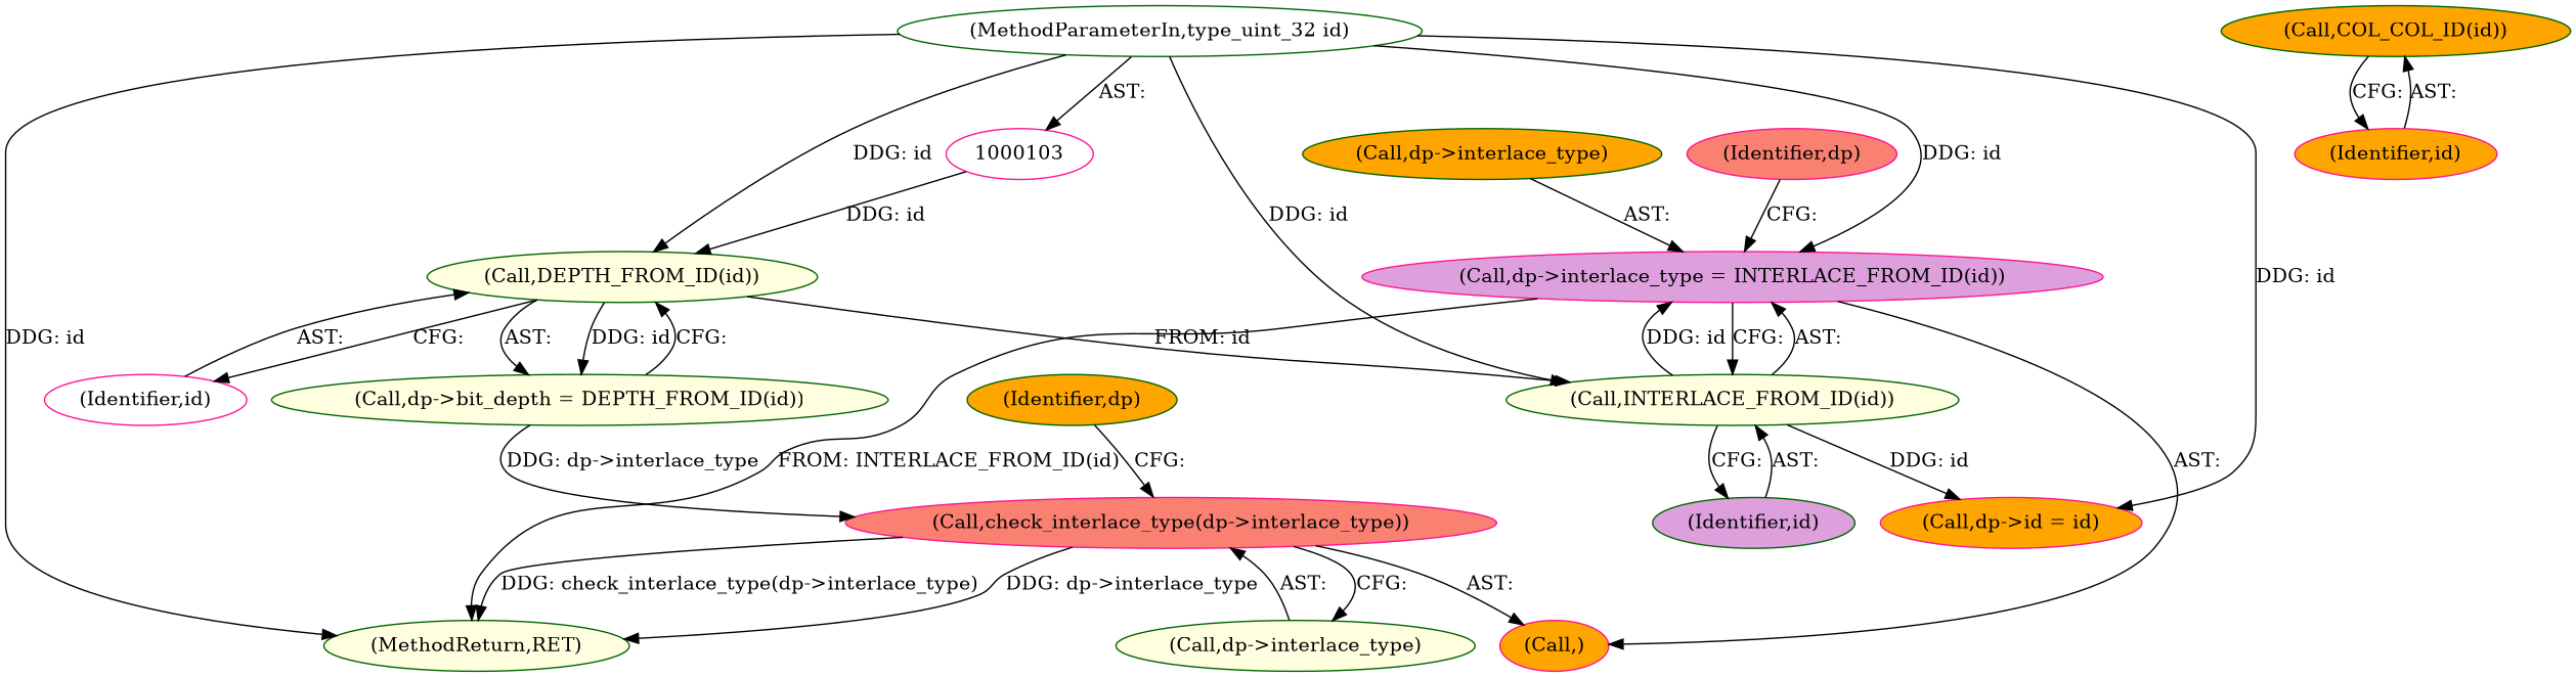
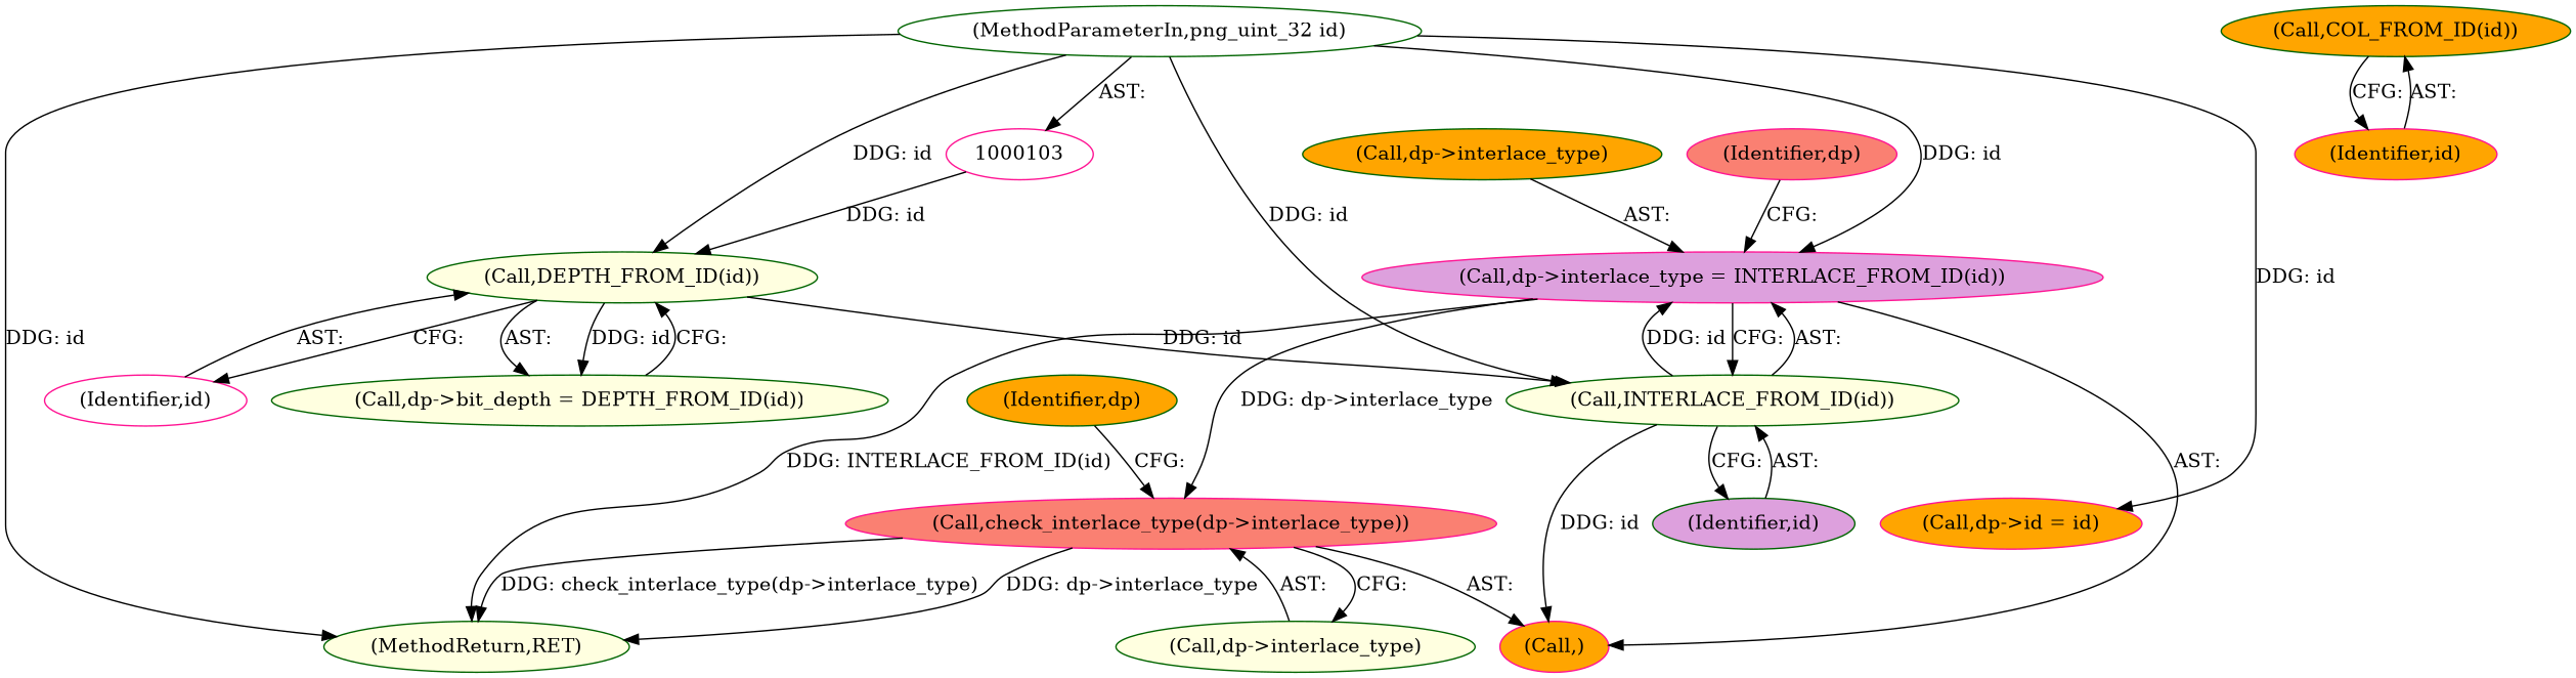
  digraph {
    node [color=darkgreen fillcolor=orange style=filled]
    n1 [color=deeppink fillcolor=plum label="(Call,dp->interlace_type = INTERLACE_FROM_ID(id))"]
    n2 [fillcolor=lightyellow label="(Call,INTERLACE_FROM_ID(id))"]
    n3 [color=deeppink fillcolor=salmon label="(Call,check_interlace_type(dp->interlace_type))"]
    n4 [color=deeppink label="(Call,)"]
    n5 [fillcolor=lightyellow label="(MethodReturn,RET)"]
    n6 [color=deeppink label="(Call,dp->id = id)"]
    n7 [fillcolor=plum label="(Identifier,id)"]
    n8 [fillcolor=lightyellow label="(Call,dp->interlace_type)"]
    n9 [fillcolor=lightyellow label="(Call,DEPTH_FROM_ID(id))"]
    n10 [fillcolor=lightyellow label="(Call,dp->bit_depth = DEPTH_FROM_ID(id))"]
    n11 [color=deeppink fillcolor=white label="(Identifier,id)"]
-   n12 [label="(Call,COL_COL_ID(id))"]
+   n12 [label="(Call,COL_FROM_ID(id))"]
    n13 [color=deeppink label="(Identifier,id)"]
-   n14 [fillcolor=white label="(MethodParameterIn,type_uint_32 id)"]
+   n14 [fillcolor=white label="(MethodParameterIn,png_uint_32 id)"]
    1000103 [color=deeppink fillcolor=white]
    n16 [label="(Call,dp->interlace_type)"]
    n17 [label="(Identifier,dp)"]
    n18 [color=deeppink fillcolor=salmon label="(Identifier,dp)"]
    n1 -> n2 [label="CFG: "]
-   n10 -> n3 [label="DDG: dp->interlace_type"]
+   n1 -> n3 [label="DDG: dp->interlace_type"]
    n1 -> n4 [label="AST: "]
-   n1 -> n5 [label="FROM: INTERLACE_FROM_ID(id)"]
+   n1 -> n5 [label="DDG: INTERLACE_FROM_ID(id)"]
    n2 -> n1 [label="AST: "]
    n2 -> n1 [label="DDG: id"]
-   n2 -> n6 [label="DDG: id"]
+   n2 -> n4 [label="DDG: id"]
    n2 -> n7 [label="CFG: "]
    n3 -> n4 [label="AST: "]
    n3 -> n5 [label="DDG: check_interlace_type(dp->interlace_type)"]
    n3 -> n5 [label="DDG: dp->interlace_type"]
    n3 -> n8 [label="CFG: "]
    n7 -> n2 [label="AST: "]
    n8 -> n3 [label="AST: "]
-   n9 -> n2 [label="FROM: id"]
+   n9 -> n2 [label="DDG: id"]
    n9 -> n10 [label="AST: "]
    n9 -> n10 [label="DDG: id"]
    n9 -> n11 [label="CFG: "]
    n10 -> n9 [label="CFG: "]
    n11 -> n9 [label="AST: "]
    n12 -> n13 [label="CFG: "]
    n13 -> n12 [label="AST: "]
    n14 -> n1 [label="DDG: id"]
    n14 -> n2 [label="DDG: id"]
    n14 -> n5 [label="DDG: id"]
    n14 -> n6 [label="DDG: id"]
    n14 -> n9 [label="DDG: id"]
    n14 -> 1000103 [label="AST: "]
    1000103 -> n9 [label="DDG: id"]
    n16 -> n1 [label="AST: "]
    n17 -> n3 [label="CFG: "]
    n18 -> n1 [label="CFG: "]
  }
